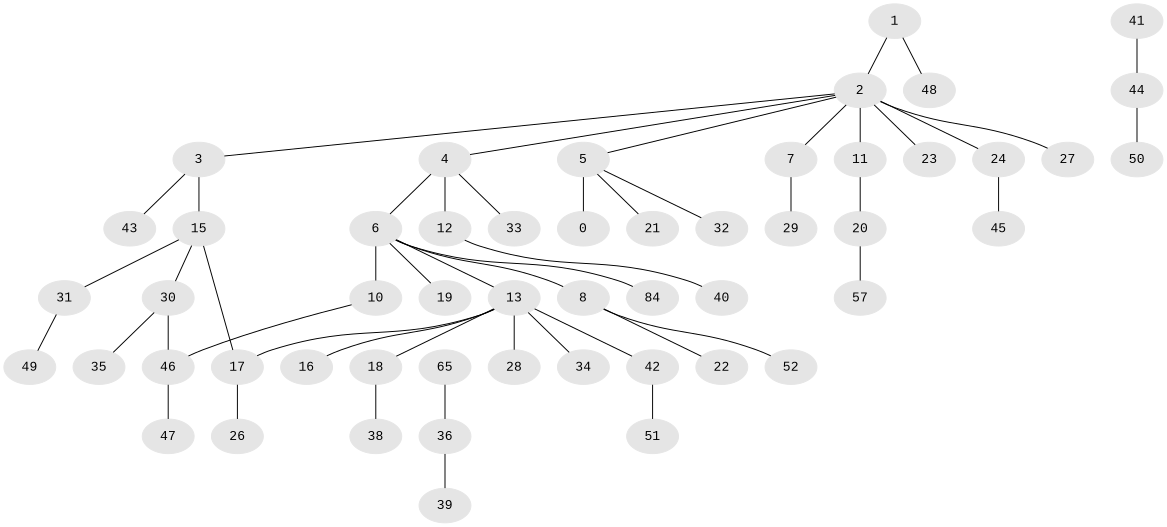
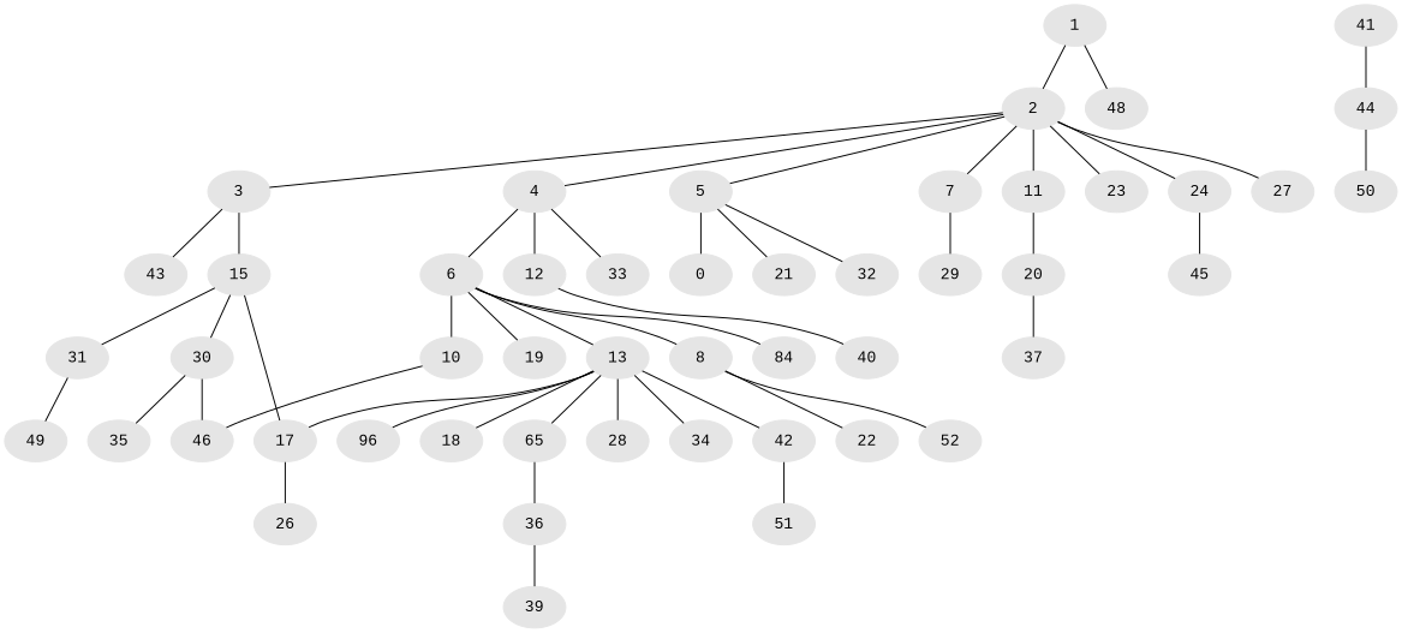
  graph {
    fontname="Liberation Mono"
    node [color=gray90 fontname="Liberation Mono" style=filled]
    edge [fontname="Liberation Mono" weight=1.0]
    1
    2
    48
    3
    4
    5
    7
    11
    23
    24
    27
    15
    43
    6
    12
    33
    n17 [label=0]
    21
    32
    29
    20
    45
    17
    30
    31
    8
    10
    13
    n29 [label=84]
    19
    40
    22
    52
    46
-   16
+   16 [label=96]
    18
    n37 [label=65]
    28
    34
    42
-   47
-   37 [label=57]
+   37
    26
-   38
    36
    51
    35
    49
    39
    41
    44
    50
    1 -- 2
    1 -- 48
    2 -- 3
    2 -- 4
    2 -- 5
    2 -- 7
    2 -- 11 [weight=9.0]
    2 -- 23
    2 -- 24
    2 -- 27
    3 -- 15
    3 -- 43
    4 -- 6
    4 -- 12 [weight=5.0]
    4 -- 33
    5 -- n17 [weight=8.0]
    5 -- 21
    5 -- 32
    7 -- 29 [weight=3.0]
    11 -- 20
    24 -- 45
    15 -- 17
    15 -- 30
    15 -- 31
    6 -- 8
    6 -- 10 [weight=9.0]
    6 -- 13
    6 -- n29
    6 -- 19
    12 -- 40
    20 -- 37
    17 -- 26
    30 -- 46
    30 -- 35
    31 -- 49
    8 -- 22
    8 -- 52
    10 -- 46
    13 -- 17
    13 -- 16
    13 -- 18
+   13 -- n37
    13 -- 28 [weight=4.0]
    13 -- 34
    13 -- 42
-   46 -- 47
-   18 -- 38
    n37 -- 36
    42 -- 51
    36 -- 39 [weight=2.0]
    41 -- 44
    44 -- 50
  }
